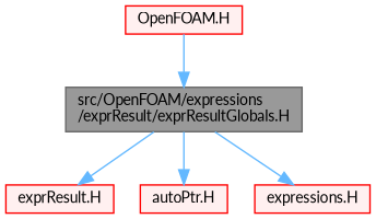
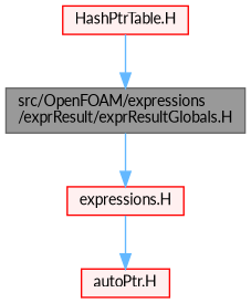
  digraph {
    fontname=Lato
    node [color=red fillcolor="#FFF0F0" fontname=Lato fontsize=10 shape=box style=filled]
    edge [color=steelblue1 fontname=Lato fontsize=10 labelfontname=Helvetica labelfontsize=10 style=solid]
    n1 [color=gray40 fillcolor=grey60 fontcolor=black height=0.2 label="src/OpenFOAM/expressions\l/exprResult/exprResultGlobals.H" width=0.4]
-   n2 [height=0.2 label="exprResult.H" width=0.4]
    n3 [height=0.2 label="autoPtr.H" width=0.4]
    n4 [height=0.2 label="expressions.H" width=0.4]
-   n5 [height=0.2 label="OpenFOAM.H" width=0.4]
-   n1 -> n2
-   n1 -> n3
+   n5 [height=0.2 label="HashPtrTable.H" width=0.4]
+   n4 -> n3
    n1 -> n4
    n5 -> n1
  }
